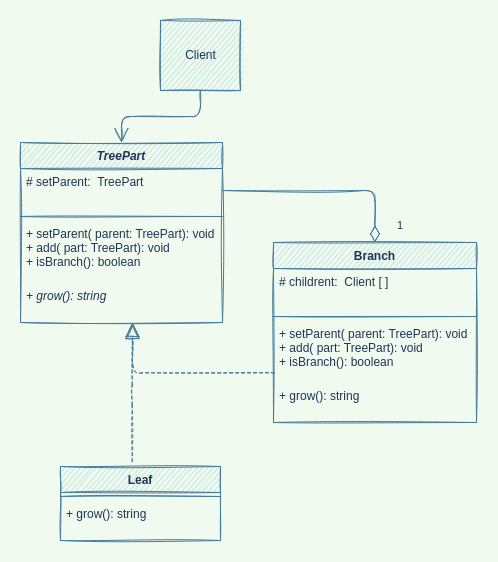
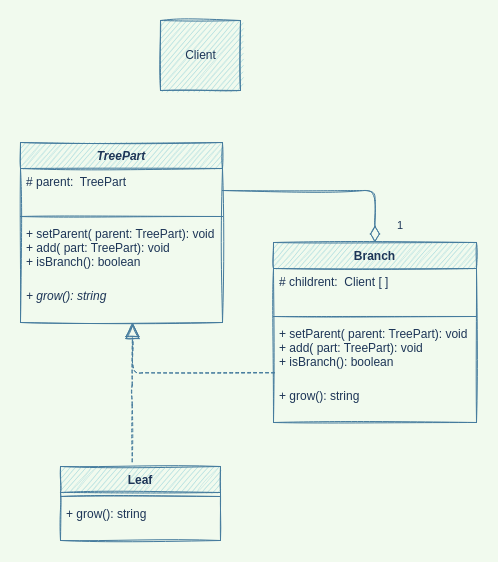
  <mxCell id="0" />
  <mxCell id="1" parent="0" />
  <mxCell id="2" value="Client" style="html=1;fillColor=#A8DADC;strokeColor=#457B9D;fontColor=#1D3557;sketch=1;" vertex="1" parent="1"><mxGeometry x="160" y="20" width="80" height="70" as="geometry" /></mxCell>
  <mxCell id="3" value="TreePart" style="swimlane;fontStyle=3;align=center;verticalAlign=top;childLayout=stackLayout;horizontal=1;startSize=26;horizontalStack=0;resizeParent=1;resizeParentMax=0;resizeLast=0;collapsible=1;marginBottom=0;fillColor=#A8DADC;strokeColor=#457B9D;fontColor=#1D3557;sketch=1;" vertex="1" parent="1"><mxGeometry x="20" y="142" width="202" height="180" as="geometry" /></mxCell>
- <mxCell id="4" value="# setParent:  TreePart&#10;" style="text;strokeColor=none;fillColor=none;align=left;verticalAlign=top;spacingLeft=4;spacingRight=4;overflow=hidden;rotatable=0;points=[[0,0.5],[1,0.5]];portConstraint=eastwest;fontColor=#1D3557;sketch=1;" vertex="1" parent="3"><mxGeometry y="26" width="202" height="44" as="geometry" /></mxCell>
+ <mxCell id="4" value="# parent:  TreePart&#10;" style="text;strokeColor=none;fillColor=none;align=left;verticalAlign=top;spacingLeft=4;spacingRight=4;overflow=hidden;rotatable=0;points=[[0,0.5],[1,0.5]];portConstraint=eastwest;fontColor=#1D3557;sketch=1;" vertex="1" parent="3"><mxGeometry y="26" width="202" height="44" as="geometry" /></mxCell>
  <mxCell id="5" value="" style="line;strokeWidth=1;fillColor=none;align=left;verticalAlign=middle;spacingTop=-1;spacingLeft=3;spacingRight=3;rotatable=0;labelPosition=right;points=[];portConstraint=eastwest;labelBackgroundColor=#F1FAEE;strokeColor=#457B9D;fontColor=#1D3557;sketch=1;" vertex="1" parent="3"><mxGeometry y="70" width="202" height="8" as="geometry" /></mxCell>
  <mxCell id="6" value="+ setParent( parent: TreePart): void&#10;+ add( part: TreePart): void&#10;+ isBranch(): boolean&#10;" style="text;strokeColor=none;fillColor=none;align=left;verticalAlign=top;spacingLeft=4;spacingRight=4;overflow=hidden;rotatable=0;points=[[0,0.5],[1,0.5]];portConstraint=eastwest;fontColor=#1D3557;sketch=1;" vertex="1" parent="3"><mxGeometry y="78" width="202" height="62" as="geometry" /></mxCell>
  <mxCell id="7" value="+ grow(): string" style="text;strokeColor=none;fillColor=none;align=left;verticalAlign=top;spacingLeft=4;spacingRight=4;overflow=hidden;rotatable=0;points=[[0,0.5],[1,0.5]];portConstraint=eastwest;fontStyle=2;fontColor=#1D3557;sketch=1;" vertex="1" parent="3"><mxGeometry y="140" width="202" height="40" as="geometry" /></mxCell>
  <mxCell id="8" value="Branch" style="swimlane;fontStyle=1;align=center;verticalAlign=top;childLayout=stackLayout;horizontal=1;startSize=26;horizontalStack=0;resizeParent=1;resizeParentMax=0;resizeLast=0;collapsible=1;marginBottom=0;fillColor=#A8DADC;strokeColor=#457B9D;fontColor=#1D3557;sketch=1;" vertex="1" parent="1"><mxGeometry x="273" y="242" width="203" height="180" as="geometry" /></mxCell>
  <mxCell id="9" value="# childrent:  Client [ ]&#10;" style="text;strokeColor=none;fillColor=none;align=left;verticalAlign=top;spacingLeft=4;spacingRight=4;overflow=hidden;rotatable=0;points=[[0,0.5],[1,0.5]];portConstraint=eastwest;fontColor=#1D3557;sketch=1;" vertex="1" parent="8"><mxGeometry y="26" width="203" height="44" as="geometry" /></mxCell>
  <mxCell id="10" value="" style="line;strokeWidth=1;fillColor=none;align=left;verticalAlign=middle;spacingTop=-1;spacingLeft=3;spacingRight=3;rotatable=0;labelPosition=right;points=[];portConstraint=eastwest;labelBackgroundColor=#F1FAEE;strokeColor=#457B9D;fontColor=#1D3557;sketch=1;" vertex="1" parent="8"><mxGeometry y="70" width="203" height="8" as="geometry" /></mxCell>
  <mxCell id="11" value="+ setParent( parent: TreePart): void&#10;+ add( part: TreePart): void&#10;+ isBranch(): boolean&#10;" style="text;strokeColor=none;fillColor=none;align=left;verticalAlign=top;spacingLeft=4;spacingRight=4;overflow=hidden;rotatable=0;points=[[0,0.5],[1,0.5]];portConstraint=eastwest;fontColor=#1D3557;sketch=1;" vertex="1" parent="8"><mxGeometry y="78" width="203" height="62" as="geometry" /></mxCell>
  <mxCell id="12" value="+ grow(): string" style="text;strokeColor=none;fillColor=none;align=left;verticalAlign=top;spacingLeft=4;spacingRight=4;overflow=hidden;rotatable=0;points=[[0,0.5],[1,0.5]];portConstraint=eastwest;fontStyle=0;fontColor=#1D3557;sketch=1;" vertex="1" parent="8"><mxGeometry y="140" width="203" height="40" as="geometry" /></mxCell>
  <mxCell id="13" value="Leaf" style="swimlane;fontStyle=1;align=center;verticalAlign=top;childLayout=stackLayout;horizontal=1;startSize=26;horizontalStack=0;resizeParent=1;resizeParentMax=0;resizeLast=0;collapsible=1;marginBottom=0;fillColor=#A8DADC;strokeColor=#457B9D;fontColor=#1D3557;sketch=1;" vertex="1" parent="1"><mxGeometry x="60" y="466" width="160" height="74" as="geometry" /></mxCell>
  <mxCell id="14" value="" style="line;strokeWidth=1;fillColor=none;align=left;verticalAlign=middle;spacingTop=-1;spacingLeft=3;spacingRight=3;rotatable=0;labelPosition=right;points=[];portConstraint=eastwest;labelBackgroundColor=#F1FAEE;strokeColor=#457B9D;fontColor=#1D3557;sketch=1;" vertex="1" parent="13"><mxGeometry y="26" width="160" height="8" as="geometry" /></mxCell>
  <mxCell id="15" value="+ grow(): string" style="text;strokeColor=none;fillColor=none;align=left;verticalAlign=top;spacingLeft=4;spacingRight=4;overflow=hidden;rotatable=0;points=[[0,0.5],[1,0.5]];portConstraint=eastwest;fontStyle=0;fontColor=#1D3557;sketch=1;" vertex="1" parent="13"><mxGeometry y="34" width="160" height="40" as="geometry" /></mxCell>
- <mxCell id="16" value="" style="endArrow=open;endFill=1;endSize=12;html=1;entryX=0.5;entryY=0;entryDx=0;entryDy=0;exitX=0.5;exitY=1;exitDx=0;exitDy=0;labelBackgroundColor=#F1FAEE;strokeColor=#457B9D;fontColor=#1D3557;sketch=1;edgeStyle=orthogonalEdgeStyle;" edge="1" parent="1" source="2" target="3"><mxGeometry width="160" relative="1" as="geometry"><mxPoint x="252" y="102" as="sourcePoint" /><mxPoint x="312" y="372" as="targetPoint" /></mxGeometry></mxCell>
  <mxCell id="17" value="" style="endArrow=block;dashed=1;endFill=0;endSize=12;html=1;exitX=0.005;exitY=0.844;exitDx=0;exitDy=0;exitPerimeter=0;edgeStyle=orthogonalEdgeStyle;labelBackgroundColor=#F1FAEE;strokeColor=#457B9D;fontColor=#1D3557;sketch=1;" edge="1" parent="1" source="11"><mxGeometry width="160" relative="1" as="geometry"><mxPoint x="152" y="372" as="sourcePoint" /><mxPoint x="132" y="324" as="targetPoint" /><Array as="points"><mxPoint x="132" y="372" /></Array></mxGeometry></mxCell>
  <mxCell id="18" value="" style="endArrow=block;dashed=1;endFill=0;endSize=12;html=1;exitX=0.448;exitY=-0.063;exitDx=0;exitDy=0;exitPerimeter=0;edgeStyle=orthogonalEdgeStyle;labelBackgroundColor=#F1FAEE;strokeColor=#457B9D;fontColor=#1D3557;sketch=1;" edge="1" parent="1" source="13"><mxGeometry width="160" relative="1" as="geometry"><mxPoint x="152" y="372" as="sourcePoint" /><mxPoint x="132" y="322" as="targetPoint" /></mxGeometry></mxCell>
  <mxCell id="19" value="1" style="endArrow=none;html=1;endSize=12;startArrow=diamondThin;startSize=14;startFill=0;edgeStyle=orthogonalEdgeStyle;align=left;verticalAlign=bottom;exitX=0.5;exitY=0;exitDx=0;exitDy=0;labelBackgroundColor=#F1FAEE;strokeColor=#457B9D;fontColor=#1D3557;sketch=1;" edge="1" parent="1" source="8" target="4"><mxGeometry x="-0.917" y="-20" relative="1" as="geometry"><mxPoint x="152" y="372" as="sourcePoint" /><mxPoint x="312" y="372" as="targetPoint" /><mxPoint as="offset" /></mxGeometry></mxCell>
